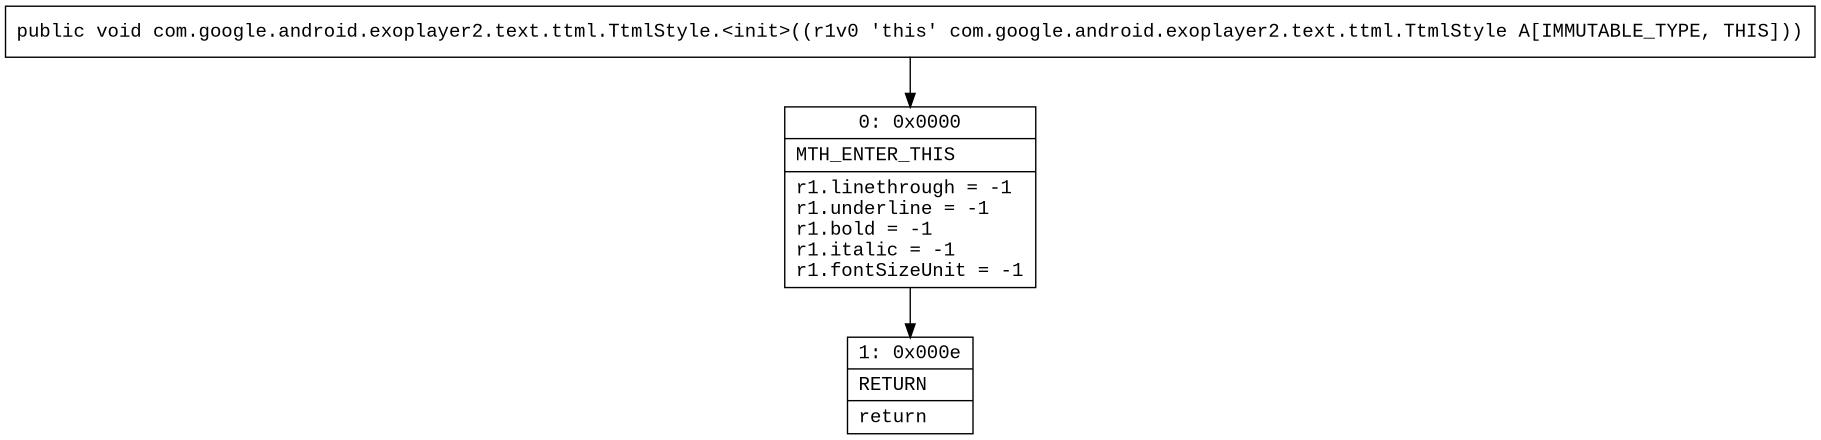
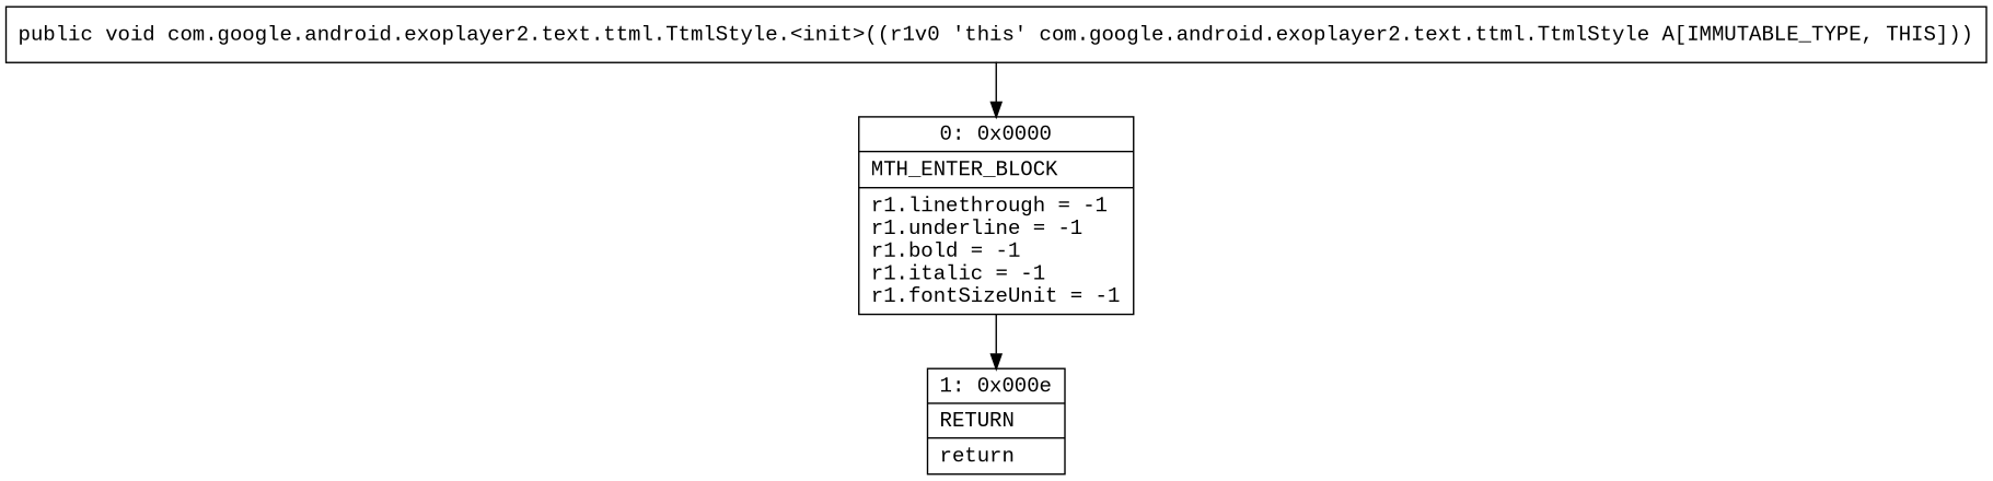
  digraph {
    fontname="Liberation Mono"
    node [shape=record fontname="Liberation Mono"]
    edge [fontname="Liberation Mono"]
-   n1 [label="{0\:\ 0x0000|MTH_ENTER_THIS\l|r1.linethrough = \-1\lr1.underline = \-1\lr1.bold = \-1\lr1.italic = \-1\lr1.fontSizeUnit = \-1\l}"]
+   n1 [label="{0\:\ 0x0000|MTH_ENTER_BLOCK\l|r1.linethrough = \-1\lr1.underline = \-1\lr1.bold = \-1\lr1.italic = \-1\lr1.fontSizeUnit = \-1\l}"]
    n2 [label="{1\:\ 0x000e|RETURN\l|return\l}"]
    n3 [label="{public void com.google.android.exoplayer2.text.ttml.TtmlStyle.\<init\>((r1v0 'this' com.google.android.exoplayer2.text.ttml.TtmlStyle A[IMMUTABLE_TYPE, THIS])) }"]
    n1 -> n2
    n3 -> n1
  }
